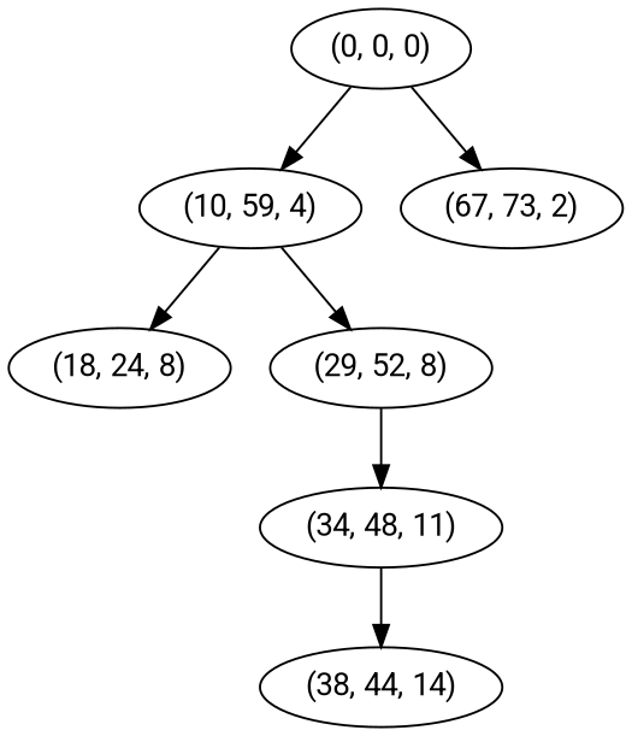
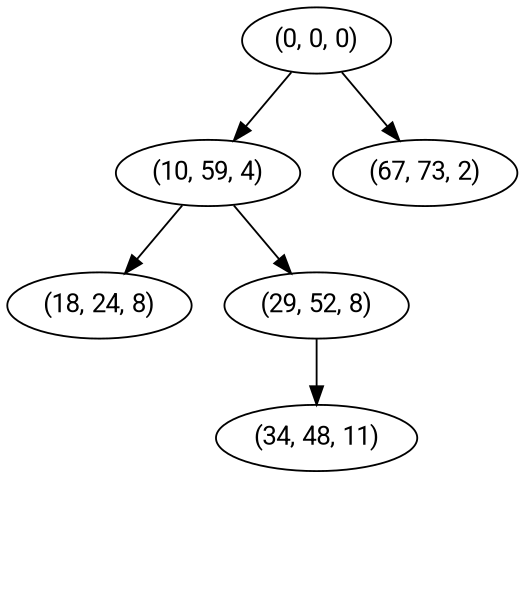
  digraph {
    fontname=Roboto
    node [fontname=Roboto]
    edge [fontname=Roboto]
    n1 [label="(10, 59, 4)"]
    "(0, 0, 0)"
    "(67, 73, 2)"
    "(18, 24, 8)"
    "(29, 52, 8)"
    "(34, 48, 11)"
-   "(38, 44, 14)"
    n1 -> "(18, 24, 8)"
    n1 -> "(29, 52, 8)"
    "(0, 0, 0)" -> n1
    "(0, 0, 0)" -> "(67, 73, 2)"
    "(29, 52, 8)" -> "(34, 48, 11)"
-   "(34, 48, 11)" -> "(38, 44, 14)"
  }
